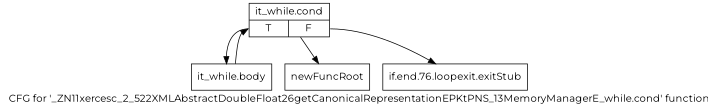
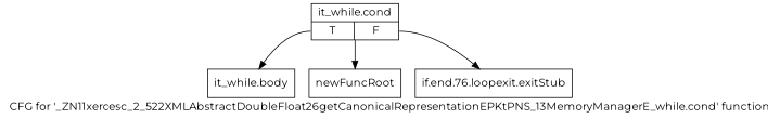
  digraph {
    fontname=Montserrat
    label="CFG for '_ZN11xercesc_2_522XMLAbstractDoubleFloat26getCanonicalRepresentationEPKtPNS_13MemoryManagerE_while.cond' function"
    node [fontname=Montserrat shape=record]
    edge [fontname=Montserrat]
    n1 [label="{newFuncRoot}"]
    n2 [label="{it_while.cond|{<s0>T|<s1>F}}"]
    n3 [label="{if.end.76.loopexit.exitStub}"]
    n4 [label="{it_while.body}"]
    n2 -> n1
    n2 -> n3 [tailport=s1]
    n2 -> n4 [tailport=s0]
-   n4 -> n2
  }
